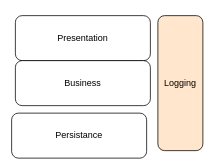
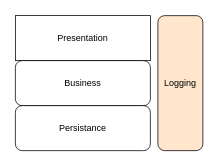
  <mxCell id="0" />
  <mxCell id="1" parent="0" />
- <mxCell id="2" value="Presentation" style="rounded=1;whiteSpace=wrap;html=1;" vertex="1" parent="1"><mxGeometry x="20" y="20" width="180" height="60" as="geometry" /></mxCell>
+ <mxCell id="2" value="Presentation" style="whiteSpace=wrap;html=1;rounded=0;" vertex="1" parent="1"><mxGeometry x="20" y="20" width="180" height="60" as="geometry" /></mxCell>
  <mxCell id="3" value="Business" style="rounded=1;whiteSpace=wrap;html=1;" vertex="1" parent="1"><mxGeometry x="20" y="80" width="180" height="60" as="geometry" /></mxCell>
- <mxCell id="4" value="Persistance" style="rounded=1;whiteSpace=wrap;html=1;" vertex="1" parent="1"><mxGeometry x="15" y="150" width="180" height="60" as="geometry" /></mxCell>
+ <mxCell id="4" value="Persistance" style="rounded=1;whiteSpace=wrap;html=1;" vertex="1" parent="1"><mxGeometry x="20" y="140" width="180" height="60" as="geometry" /></mxCell>
  <mxCell id="5" value="Logging&lt;br&gt;" style="rounded=1;whiteSpace=wrap;html=1;fillColor=#ffe6cc;" vertex="1" parent="1"><mxGeometry x="210" y="20" width="60" height="180" as="geometry" /></mxCell>
